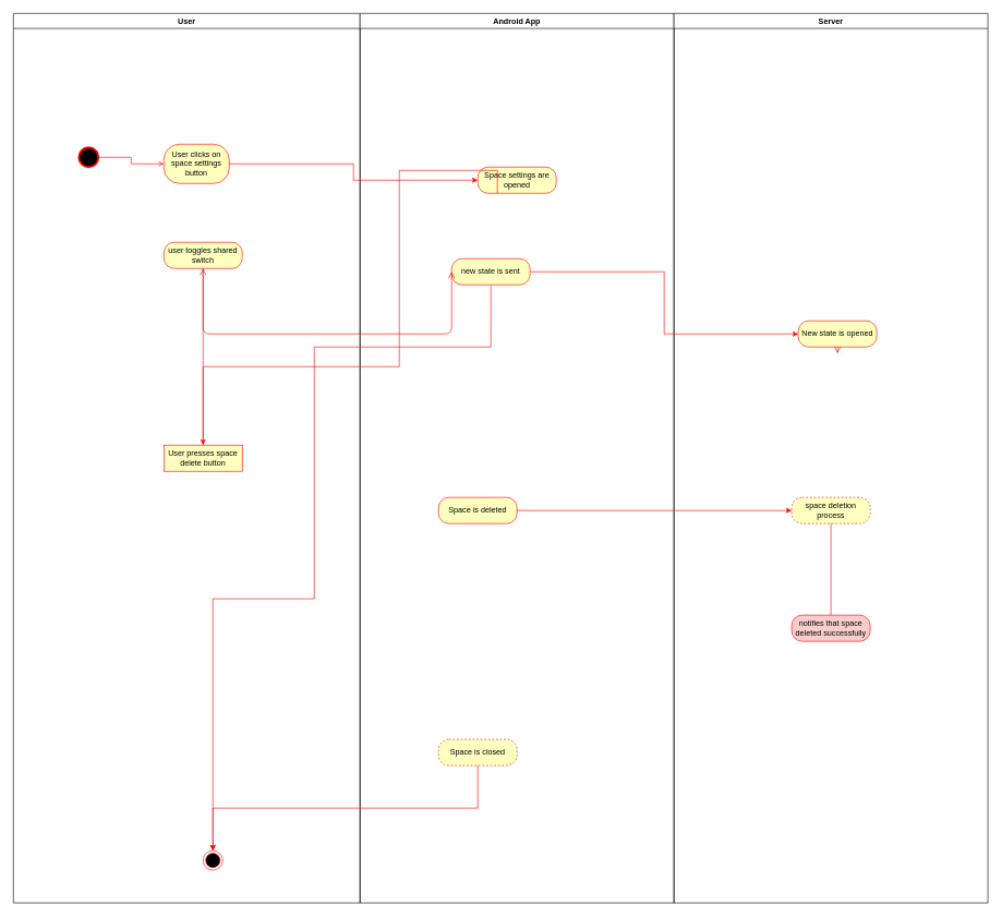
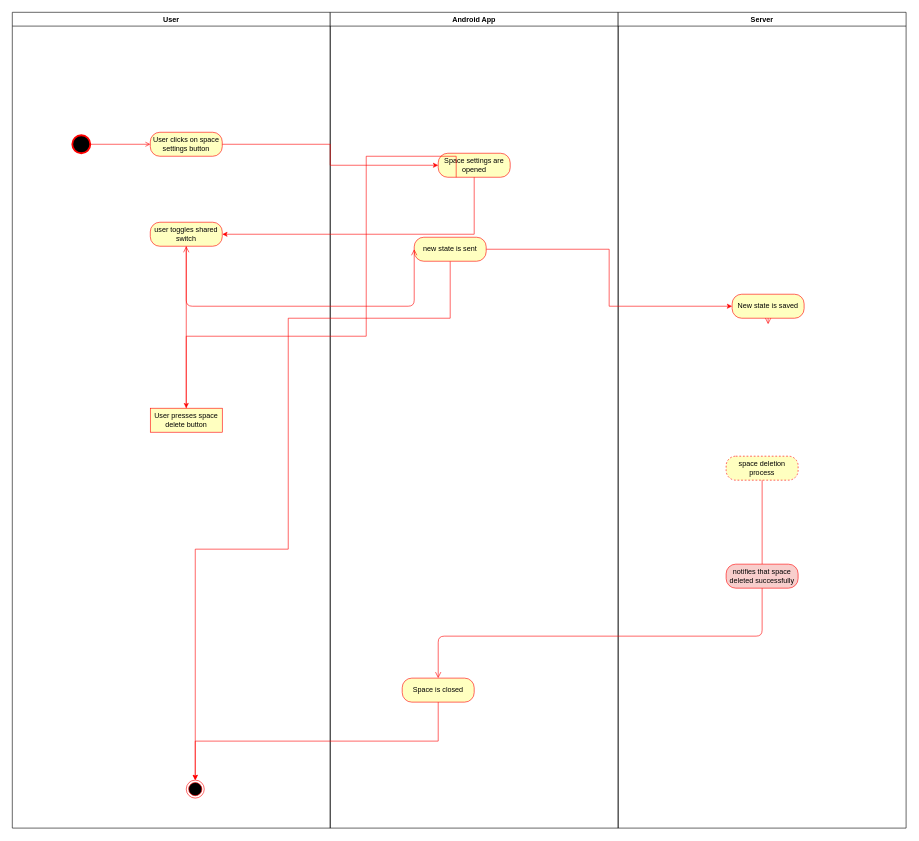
  <mxCell id="0" />
  <mxCell id="1" parent="0" />
  <mxCell id="2" value="User" style="swimlane;" parent="1" vertex="1"><mxGeometry x="20" y="20" width="530" height="1360" as="geometry" /></mxCell>
  <mxCell id="3" value="" style="edgeStyle=orthogonalEdgeStyle;rounded=0;orthogonalLoop=1;jettySize=auto;html=1;endArrow=open;endFill=0;strokeColor=#FF0000;entryX=0;entryY=0.5;entryDx=0;entryDy=0;" parent="2" source="4" target="6" edge="1"><mxGeometry relative="1" as="geometry"><mxPoint x="220" y="220" as="targetPoint" /></mxGeometry></mxCell>
  <mxCell id="4" value="" style="ellipse;whiteSpace=wrap;html=1;aspect=fixed;strokeWidth=3;fillColor=#000000;strokeColor=#FF0000;" parent="2" vertex="1"><mxGeometry x="100" y="205" width="30" height="30" as="geometry" /></mxCell>
  <mxCell id="5" value="" style="ellipse;html=1;shape=endState;fillColor=#000000;strokeColor=#ff0000;" parent="2" vertex="1"><mxGeometry x="290" y="1280" width="30" height="30" as="geometry" /></mxCell>
- <mxCell id="6" value="User clicks on space settings button" style="rounded=1;whiteSpace=wrap;html=1;arcSize=40;fontColor=#000000;fillColor=#ffffc0;strokeColor=#ff0000;" vertex="1" parent="2"><mxGeometry x="230" y="200" width="100" height="60" as="geometry" /></mxCell>
+ <mxCell id="6" value="User clicks on space settings button" style="rounded=1;whiteSpace=wrap;html=1;arcSize=40;fontColor=#000000;fillColor=#ffffc0;strokeColor=#ff0000;" vertex="1" parent="2"><mxGeometry x="230" y="200" width="120" height="40" as="geometry" /></mxCell>
  <mxCell id="7" value="user toggles shared switch" style="rounded=1;whiteSpace=wrap;html=1;arcSize=40;fontColor=#000000;fillColor=#ffffc0;strokeColor=#ff0000;" vertex="1" parent="2"><mxGeometry x="230" y="350" width="120" height="40" as="geometry" /></mxCell>
  <mxCell id="8" value="User presses space delete button" style="whiteSpace=wrap;html=1;arcSize=40;fontColor=#000000;fillColor=#ffffc0;strokeColor=#ff0000;rounded=0;" vertex="1" parent="2"><mxGeometry x="230" y="660" width="120" height="40" as="geometry" /></mxCell>
  <mxCell id="9" value="Android App" style="swimlane;" parent="1" vertex="1"><mxGeometry x="550" y="20" width="480" height="1360" as="geometry" /></mxCell>
  <mxCell id="10" value="Space settings are opened" style="rounded=1;whiteSpace=wrap;html=1;arcSize=40;fontColor=#000000;fillColor=#ffffc0;strokeColor=#ff0000;" vertex="1" parent="9"><mxGeometry x="180" y="235" width="120" height="40" as="geometry" /></mxCell>
- <mxCell id="11" value="Space is deleted" style="rounded=1;whiteSpace=wrap;html=1;arcSize=40;fontColor=#000000;fillColor=#ffffc0;strokeColor=#ff0000;" vertex="1" parent="9"><mxGeometry x="120" y="740" width="120" height="40" as="geometry" /></mxCell>
- <mxCell id="12" value="Space is closed" style="rounded=1;whiteSpace=wrap;html=1;arcSize=40;fontColor=#000000;fillColor=#ffffc0;strokeColor=#ff0000;dashed=1;" vertex="1" parent="9"><mxGeometry x="120" y="1110" width="120" height="40" as="geometry" /></mxCell>
+ <mxCell id="12" value="Space is closed" style="rounded=1;whiteSpace=wrap;html=1;arcSize=40;fontColor=#000000;fillColor=#ffffc0;strokeColor=#ff0000;" vertex="1" parent="9"><mxGeometry x="120" y="1110" width="120" height="40" as="geometry" /></mxCell>
  <mxCell id="13" value="Server" style="swimlane;" parent="1" vertex="1"><mxGeometry x="1030" y="20" width="480" height="1360" as="geometry" /></mxCell>
- <mxCell id="14" value="New state is opened" style="rounded=1;whiteSpace=wrap;html=1;arcSize=40;fontColor=#000000;fillColor=#ffffc0;strokeColor=#ff0000;" vertex="1" parent="13"><mxGeometry x="190" y="470" width="120" height="40" as="geometry" /></mxCell>
+ <mxCell id="14" value="New state is saved" style="rounded=1;whiteSpace=wrap;html=1;arcSize=40;fontColor=#000000;fillColor=#ffffc0;strokeColor=#ff0000;" vertex="1" parent="13"><mxGeometry x="190" y="470" width="120" height="40" as="geometry" /></mxCell>
  <mxCell id="15" value="" style="edgeStyle=orthogonalEdgeStyle;html=1;verticalAlign=bottom;endArrow=open;endSize=8;strokeColor=#ff0000;" edge="1" source="14" parent="13"><mxGeometry relative="1" as="geometry"><mxPoint x="250" y="520" as="targetPoint" /></mxGeometry></mxCell>
  <mxCell id="16" value="space deletion process" style="rounded=1;whiteSpace=wrap;html=1;arcSize=40;fontColor=#000000;fillColor=#ffffc0;strokeColor=#ff0000;dashed=1;" vertex="1" parent="13"><mxGeometry x="180" y="740" width="120" height="40" as="geometry" /></mxCell>
  <mxCell id="17" value="" style="edgeStyle=orthogonalEdgeStyle;html=1;verticalAlign=bottom;endArrow=none;endSize=8;strokeColor=#ff0000;entryX=0.5;entryY=0;entryDx=0;entryDy=0;" edge="1" source="16" parent="13" target="18"><mxGeometry relative="1" as="geometry"><mxPoint x="300" y="810" as="targetPoint" /></mxGeometry></mxCell>
  <mxCell id="18" value="notifies that space deleted successfully" style="rounded=1;whiteSpace=wrap;html=1;arcSize=40;fontColor=#000000;fillColor=#f8cecc;strokeColor=#ff0000;" vertex="1" parent="13"><mxGeometry x="180" y="920" width="120" height="40" as="geometry" /></mxCell>
  <mxCell id="19" style="edgeStyle=orthogonalEdgeStyle;rounded=0;orthogonalLoop=1;jettySize=auto;html=1;exitX=1;exitY=0.5;exitDx=0;exitDy=0;entryX=0;entryY=0.5;entryDx=0;entryDy=0;fillColor=#f8cecc;strokeColor=#FF0000;" edge="1" parent="1" source="6" target="10"><mxGeometry relative="1" as="geometry" /></mxCell>
+ <mxCell id="20" style="edgeStyle=orthogonalEdgeStyle;rounded=0;orthogonalLoop=1;jettySize=auto;html=1;strokeColor=#FF0000;entryX=1;entryY=0.5;entryDx=0;entryDy=0;" edge="1" parent="1" source="10" target="7"><mxGeometry relative="1" as="geometry"><mxPoint x="790" y="390" as="targetPoint" /><Array as="points"><mxPoint x="790" y="390" /></Array></mxGeometry></mxCell>
  <mxCell id="21" style="edgeStyle=orthogonalEdgeStyle;rounded=0;orthogonalLoop=1;jettySize=auto;html=1;exitX=1;exitY=0.5;exitDx=0;exitDy=0;entryX=0;entryY=0.5;entryDx=0;entryDy=0;strokeColor=#FF0000;" edge="1" parent="1" source="23" target="14"><mxGeometry relative="1" as="geometry" /></mxCell>
  <mxCell id="22" style="edgeStyle=orthogonalEdgeStyle;rounded=0;orthogonalLoop=1;jettySize=auto;html=1;exitX=0.5;exitY=1;exitDx=0;exitDy=0;strokeColor=#FF0000;entryX=0.5;entryY=0;entryDx=0;entryDy=0;" edge="1" parent="1" source="23" target="5"><mxGeometry relative="1" as="geometry"><mxPoint x="470" y="790" as="targetPoint" /><Array as="points"><mxPoint x="480" y="530" /><mxPoint x="480" y="915" /><mxPoint x="325" y="915" /></Array></mxGeometry></mxCell>
  <mxCell id="23" value="new state is sent" style="rounded=1;whiteSpace=wrap;html=1;arcSize=40;fontColor=#000000;fillColor=#ffffc0;strokeColor=#ff0000;" vertex="1" parent="1"><mxGeometry x="690" y="395" width="120" height="40" as="geometry" /></mxCell>
  <mxCell id="24" value="" style="edgeStyle=orthogonalEdgeStyle;html=1;verticalAlign=bottom;endArrow=open;endSize=8;strokeColor=#ff0000;entryX=0;entryY=0.5;entryDx=0;entryDy=0;" edge="1" source="7" parent="1" target="23"><mxGeometry relative="1" as="geometry"><mxPoint x="310" y="470" as="targetPoint" /><Array as="points"><mxPoint x="310" y="510" /></Array></mxGeometry></mxCell>
- <mxCell id="25" style="edgeStyle=orthogonalEdgeStyle;rounded=0;orthogonalLoop=1;jettySize=auto;html=1;strokeColor=#FF0000;" edge="1" parent="1" source="11" target="16"><mxGeometry relative="1" as="geometry" /></mxCell>
+ <mxCell id="26" value="" style="edgeStyle=orthogonalEdgeStyle;html=1;verticalAlign=bottom;endArrow=open;endSize=8;strokeColor=#ff0000;entryX=0.5;entryY=0;entryDx=0;entryDy=0;" edge="1" source="18" parent="1" target="12"><mxGeometry relative="1" as="geometry"><mxPoint x="1270" y="1040" as="targetPoint" /><Array as="points"><mxPoint x="1270" y="1060" /><mxPoint x="730" y="1060" /></Array></mxGeometry></mxCell>
  <mxCell id="27" value="" style="edgeStyle=orthogonalEdgeStyle;html=1;verticalAlign=bottom;endArrow=open;endSize=8;strokeColor=#ff0000;" edge="1" source="8" parent="1" target="7"><mxGeometry relative="1" as="geometry"><mxPoint x="320" y="800" as="targetPoint" /></mxGeometry></mxCell>
  <mxCell id="28" style="edgeStyle=orthogonalEdgeStyle;rounded=0;orthogonalLoop=1;jettySize=auto;html=1;exitX=0.25;exitY=1;exitDx=0;exitDy=0;entryX=0.5;entryY=0;entryDx=0;entryDy=0;strokeColor=#FF0000;" edge="1" parent="1" source="10" target="8"><mxGeometry relative="1" as="geometry"><Array as="points"><mxPoint x="610" y="260" /><mxPoint x="610" y="560" /><mxPoint x="310" y="560" /></Array></mxGeometry></mxCell>
  <mxCell id="29" style="edgeStyle=orthogonalEdgeStyle;rounded=0;orthogonalLoop=1;jettySize=auto;html=1;exitX=0.5;exitY=1;exitDx=0;exitDy=0;strokeColor=#FF0000;" edge="1" parent="1" source="12" target="5"><mxGeometry relative="1" as="geometry" /></mxCell>
